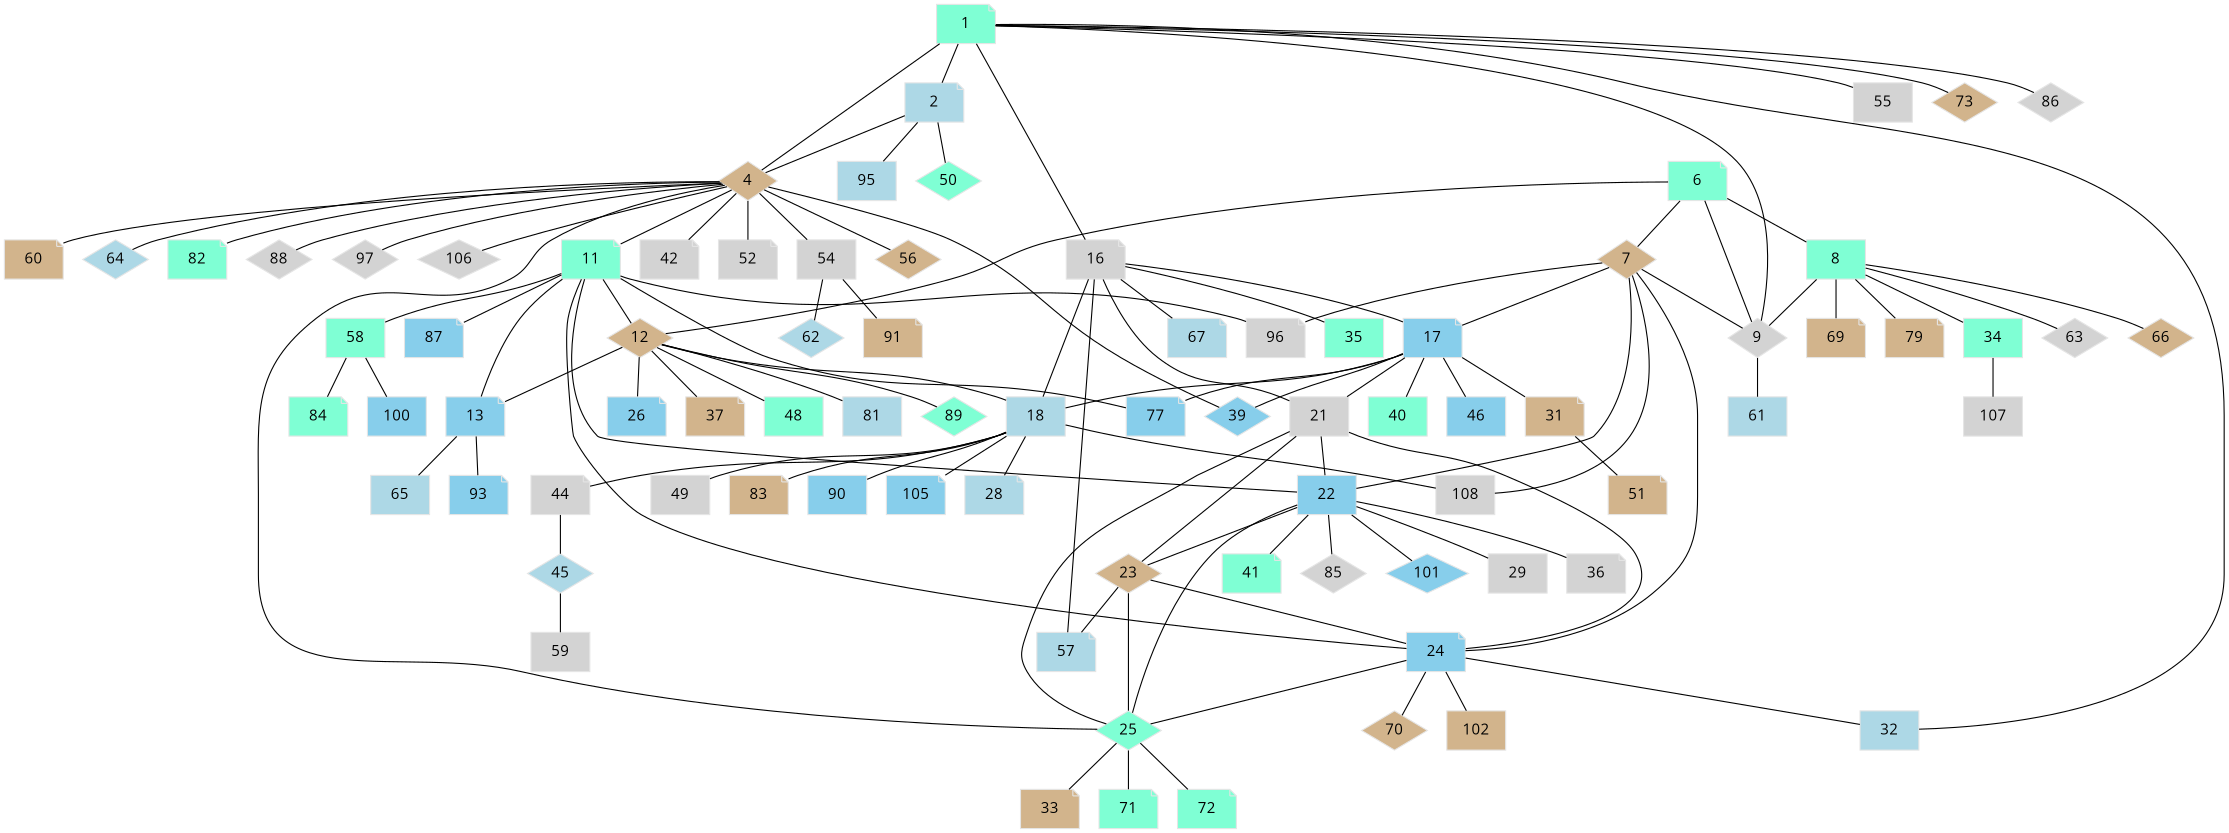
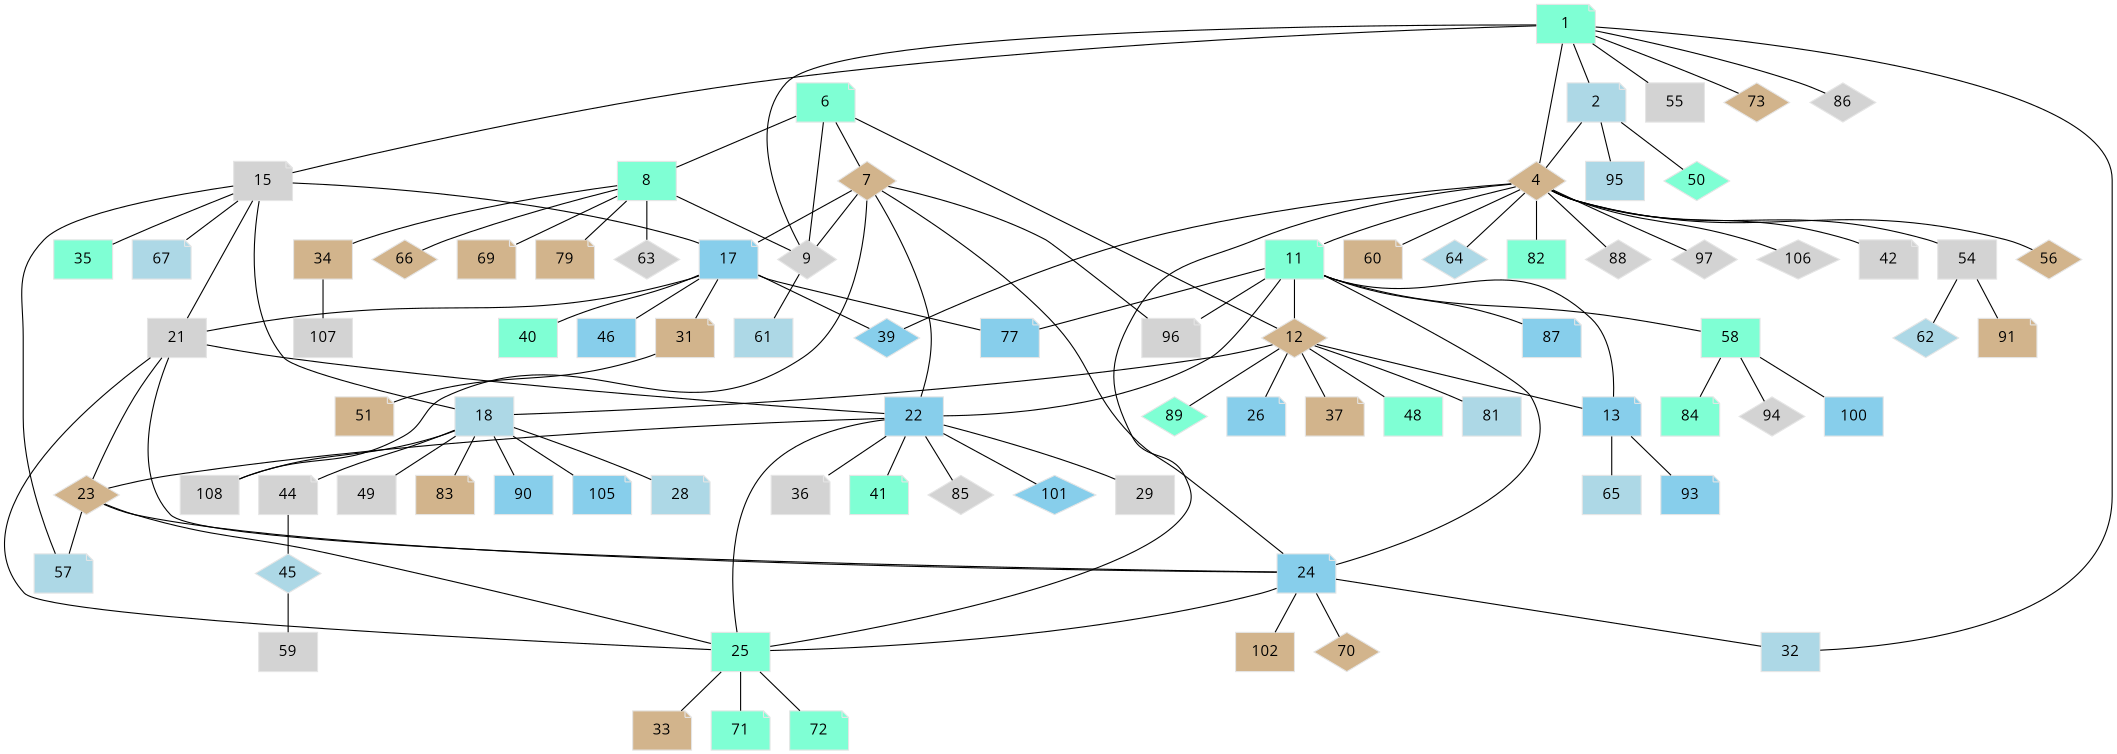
  graph {
    fontname="Open Sans"
    node [color=gray90 fillcolor=lightgrey fontname="Open Sans" shape=note style=filled]
    edge [fontname="Open Sans"]
    1 [fillcolor=aquamarine super="+3"]
    2 [fillcolor=lightblue super="+47"]
    4 [fillcolor=tan shape=diamond super="+5"]
    9 [shape=diamond]
-   16 [super="+19"]
+   16 [super="+19" label=15]
    32 [fillcolor=lightblue shape=box]
    55 [shape=box]
    73 [fillcolor=tan shape=diamond]
    86 [shape=diamond]
    50 [fillcolor=aquamarine shape=diamond]
    95 [fillcolor=lightblue shape=box]
    11 [fillcolor=aquamarine super="+14"]
-   25 [fillcolor=aquamarine shape=diamond super="+92"]
+   25 [fillcolor=aquamarine shape=box super="+92"]
    39 [fillcolor=skyblue shape=diamond super="+103"]
    42
-   52 [super="+74"]
    54 [shape=box]
    56 [fillcolor=tan shape=diamond]
    60 [fillcolor=tan]
    64 [fillcolor=lightblue shape=diamond]
-   82 [fillcolor=aquamarine]
+   82 [fillcolor=aquamarine shape=box]
    88 [shape=diamond]
    97 [shape=diamond]
    106 [shape=diamond]
    61 [fillcolor=lightblue shape=box]
    17 [fillcolor=skyblue super="+53"]
    18 [fillcolor=lightblue shape=box super="+20"]
    21 [shape=box super="+27"]
    35 [fillcolor=aquamarine shape=box]
    57 [fillcolor=lightblue]
    67 [fillcolor=lightblue]
    12 [fillcolor=tan shape=diamond super="+15"]
    22 [fillcolor=skyblue shape=box super="+75"]
    24 [fillcolor=skyblue super="+43"]
    96
    13 [fillcolor=skyblue]
    58 [fillcolor=aquamarine shape=box super="+62"]
    77 [fillcolor=skyblue]
    87 [fillcolor=skyblue]
    33 [fillcolor=tan]
    71 [fillcolor=aquamarine]
    72 [fillcolor=aquamarine]
    n43 [fillcolor=lightblue label=62 shape=diamond]
    91 [fillcolor=tan]
    6 [fillcolor=aquamarine super="+30"]
    7 [fillcolor=tan shape=diamond super="+104"]
    8 [fillcolor=aquamarine shape=box super="+10"]
    108 [shape=box super="+109"]
-   34 [fillcolor=aquamarine shape=box super="+99"]
+   34 [fillcolor=tan shape=box super="+99"]
    63 [shape=diamond]
    66 [fillcolor=tan shape=diamond super="+78"]
    69 [fillcolor=tan]
    79 [fillcolor=tan super="+98"]
    26 [fillcolor=skyblue]
    37 [fillcolor=tan]
    48 [fillcolor=aquamarine shape=box]
    81 [fillcolor=lightblue shape=box]
    89 [fillcolor=aquamarine shape=diamond]
    31 [fillcolor=tan]
    40 [fillcolor=aquamarine shape=box]
    46 [fillcolor=skyblue shape=box]
    23 [fillcolor=tan shape=diamond]
    29 [shape=box]
    36
    41 [fillcolor=aquamarine super="+76"]
    85 [shape=diamond]
    101 [fillcolor=skyblue shape=diamond]
    70 [fillcolor=tan shape=diamond]
    102 [fillcolor=tan shape=box]
    107 [shape=box]
    65 [fillcolor=lightblue shape=box]
    93 [fillcolor=skyblue]
    84 [fillcolor=aquamarine]
+   94 [shape=diamond]
    100 [fillcolor=skyblue shape=box]
    28 [fillcolor=lightblue]
    44
    49 [shape=box]
    83 [fillcolor=tan]
    90 [fillcolor=skyblue shape=box]
    105 [fillcolor=skyblue]
    51 [fillcolor=tan]
    45 [fillcolor=lightblue shape=diamond super="+80"]
    59 [shape=box]
    1 -- 2 [weight=2]
    1 -- 4 [weight=4]
    1 -- 9
    1 -- 16
    1 -- 32
    1 -- 55
    1 -- 73
    1 -- 86
    2 -- 4 [weight=2]
    2 -- 50
    2 -- 95
    4 -- 11
    4 -- 25
    4 -- 39
    4 -- 42
-   4 -- 52
    4 -- 54
    4 -- 56
    4 -- 60
    4 -- 64
    4 -- 82
    4 -- 88
    4 -- 97
    4 -- 106
    9 -- 61
    16 -- 17 [weight=2]
    16 -- 18 [weight=4]
    16 -- 21
    16 -- 35
    16 -- 57
    16 -- 67
    11 -- 12 [weight=4]
    11 -- 22
    11 -- 24
    11 -- 96
    11 -- 13 [weight=2]
    11 -- 58
    11 -- 77
    11 -- 87
    25 -- 33
    25 -- 71
    25 -- 72
    54 -- n43
    54 -- 91
    17 -- 39
-   17 -- 18 [weight=2]
    17 -- 21
    17 -- 77
    17 -- 31
    17 -- 40
    17 -- 46
    18 -- 108
    18 -- 28
    18 -- 44
    18 -- 49
    18 -- 83
    18 -- 90
    18 -- 105
    21 -- 25
    21 -- 22
    21 -- 24
    21 -- 23
    12 -- 18
    12 -- 13 [weight=2]
    12 -- 26
    12 -- 37
    12 -- 48
    12 -- 81
    12 -- 89
    22 -- 25
    22 -- 23
    22 -- 29
    22 -- 36
    22 -- 41
    22 -- 85
    22 -- 101
    24 -- 32
    24 -- 25
    24 -- 70
    24 -- 102
    13 -- 65
    13 -- 93
    58 -- 84
+   58 -- 94
    58 -- 100
    6 -- 9
    6 -- 12
    6 -- 7
    6 -- 8 [weight=2]
    7 -- 9
    7 -- 17 [weight=2]
    7 -- 22
    7 -- 24
    7 -- 96
    7 -- 108
    8 -- 9 [weight=2]
    8 -- 34
    8 -- 63
    8 -- 66
    8 -- 69
    8 -- 79
    34 -- 107
    31 -- 51
    23 -- 25
    23 -- 57
    23 -- 24
    44 -- 45
    45 -- 59
  }
